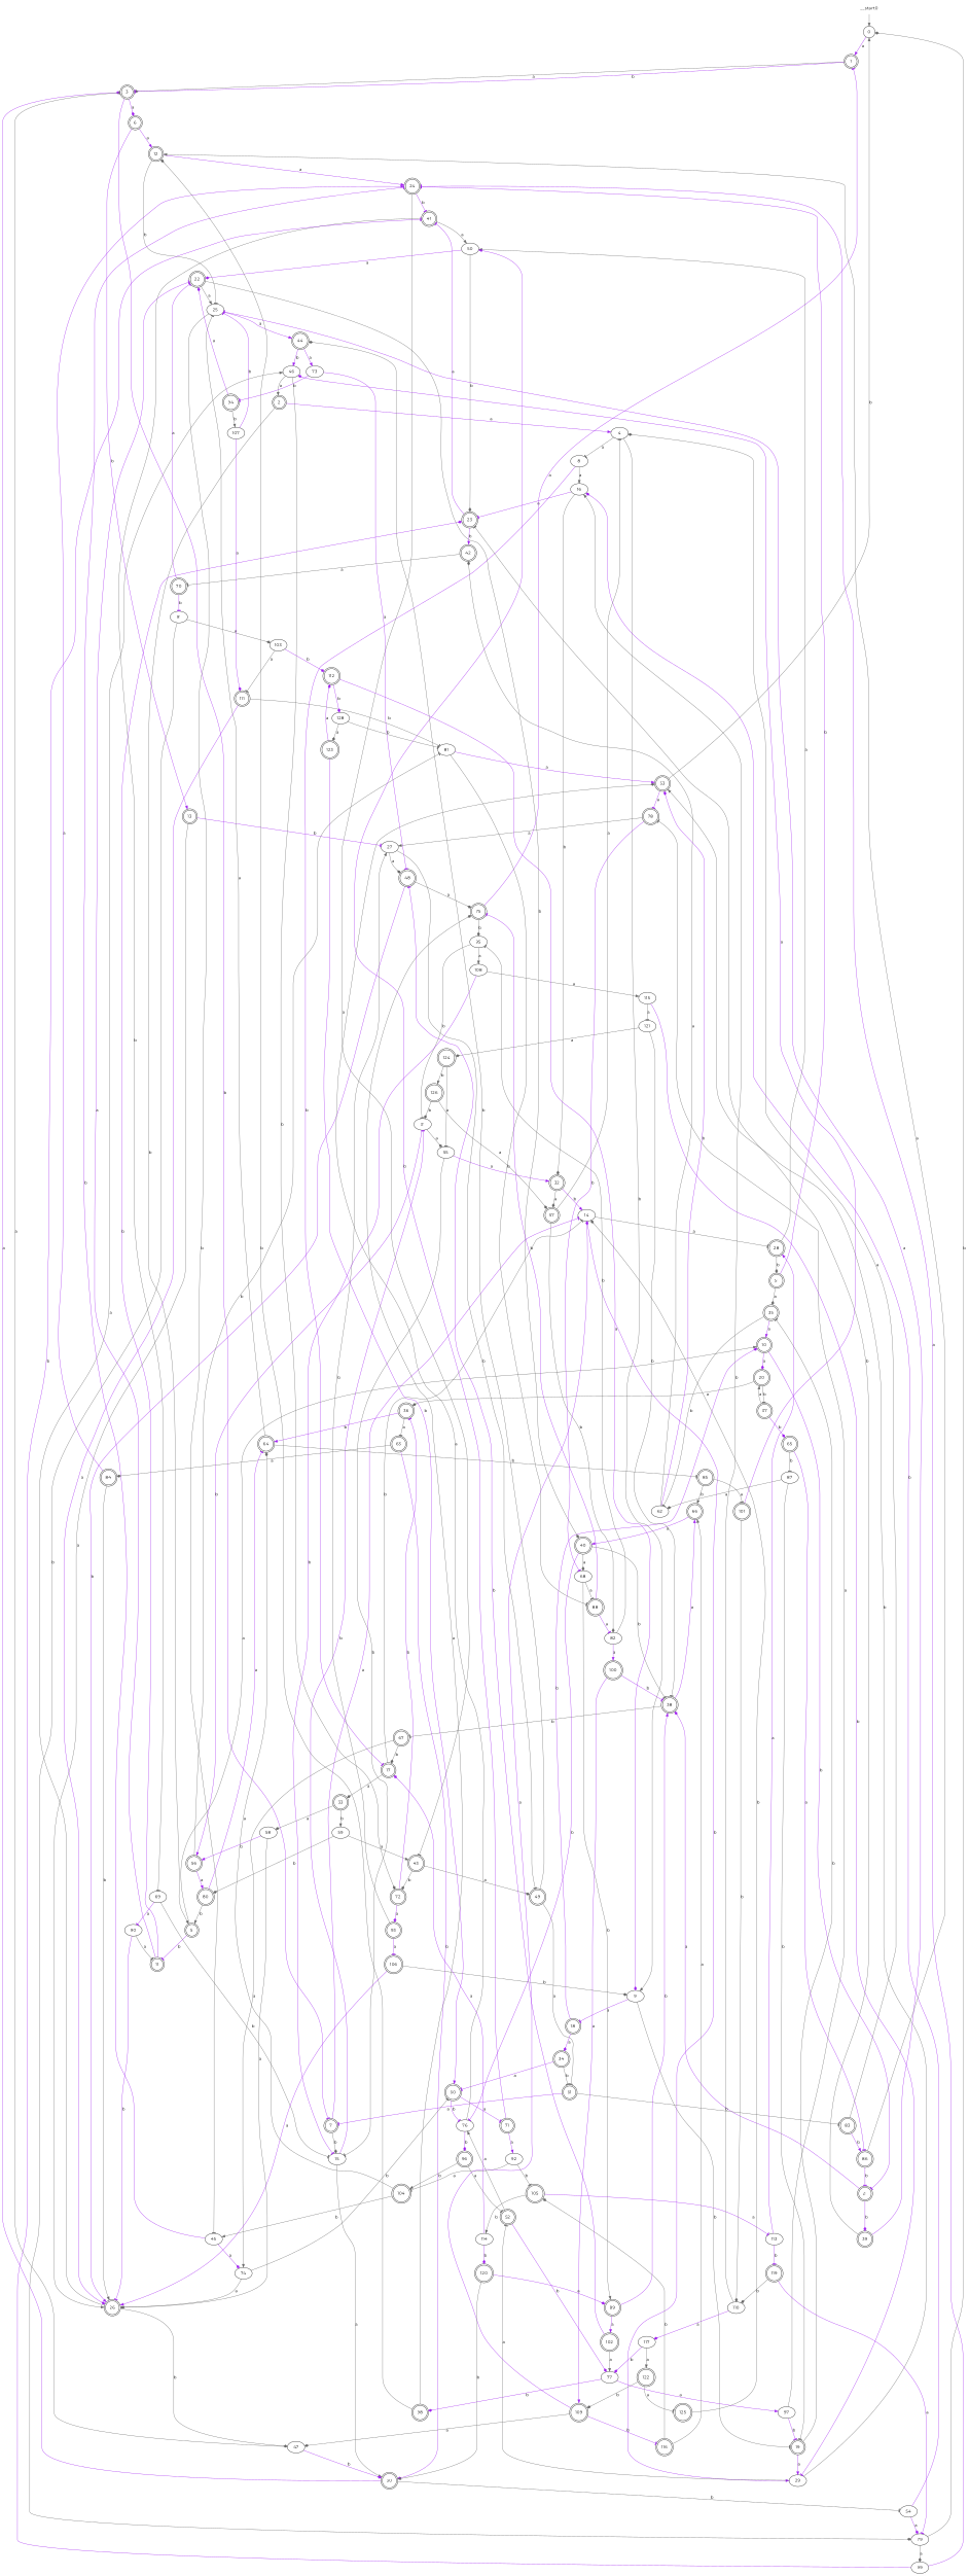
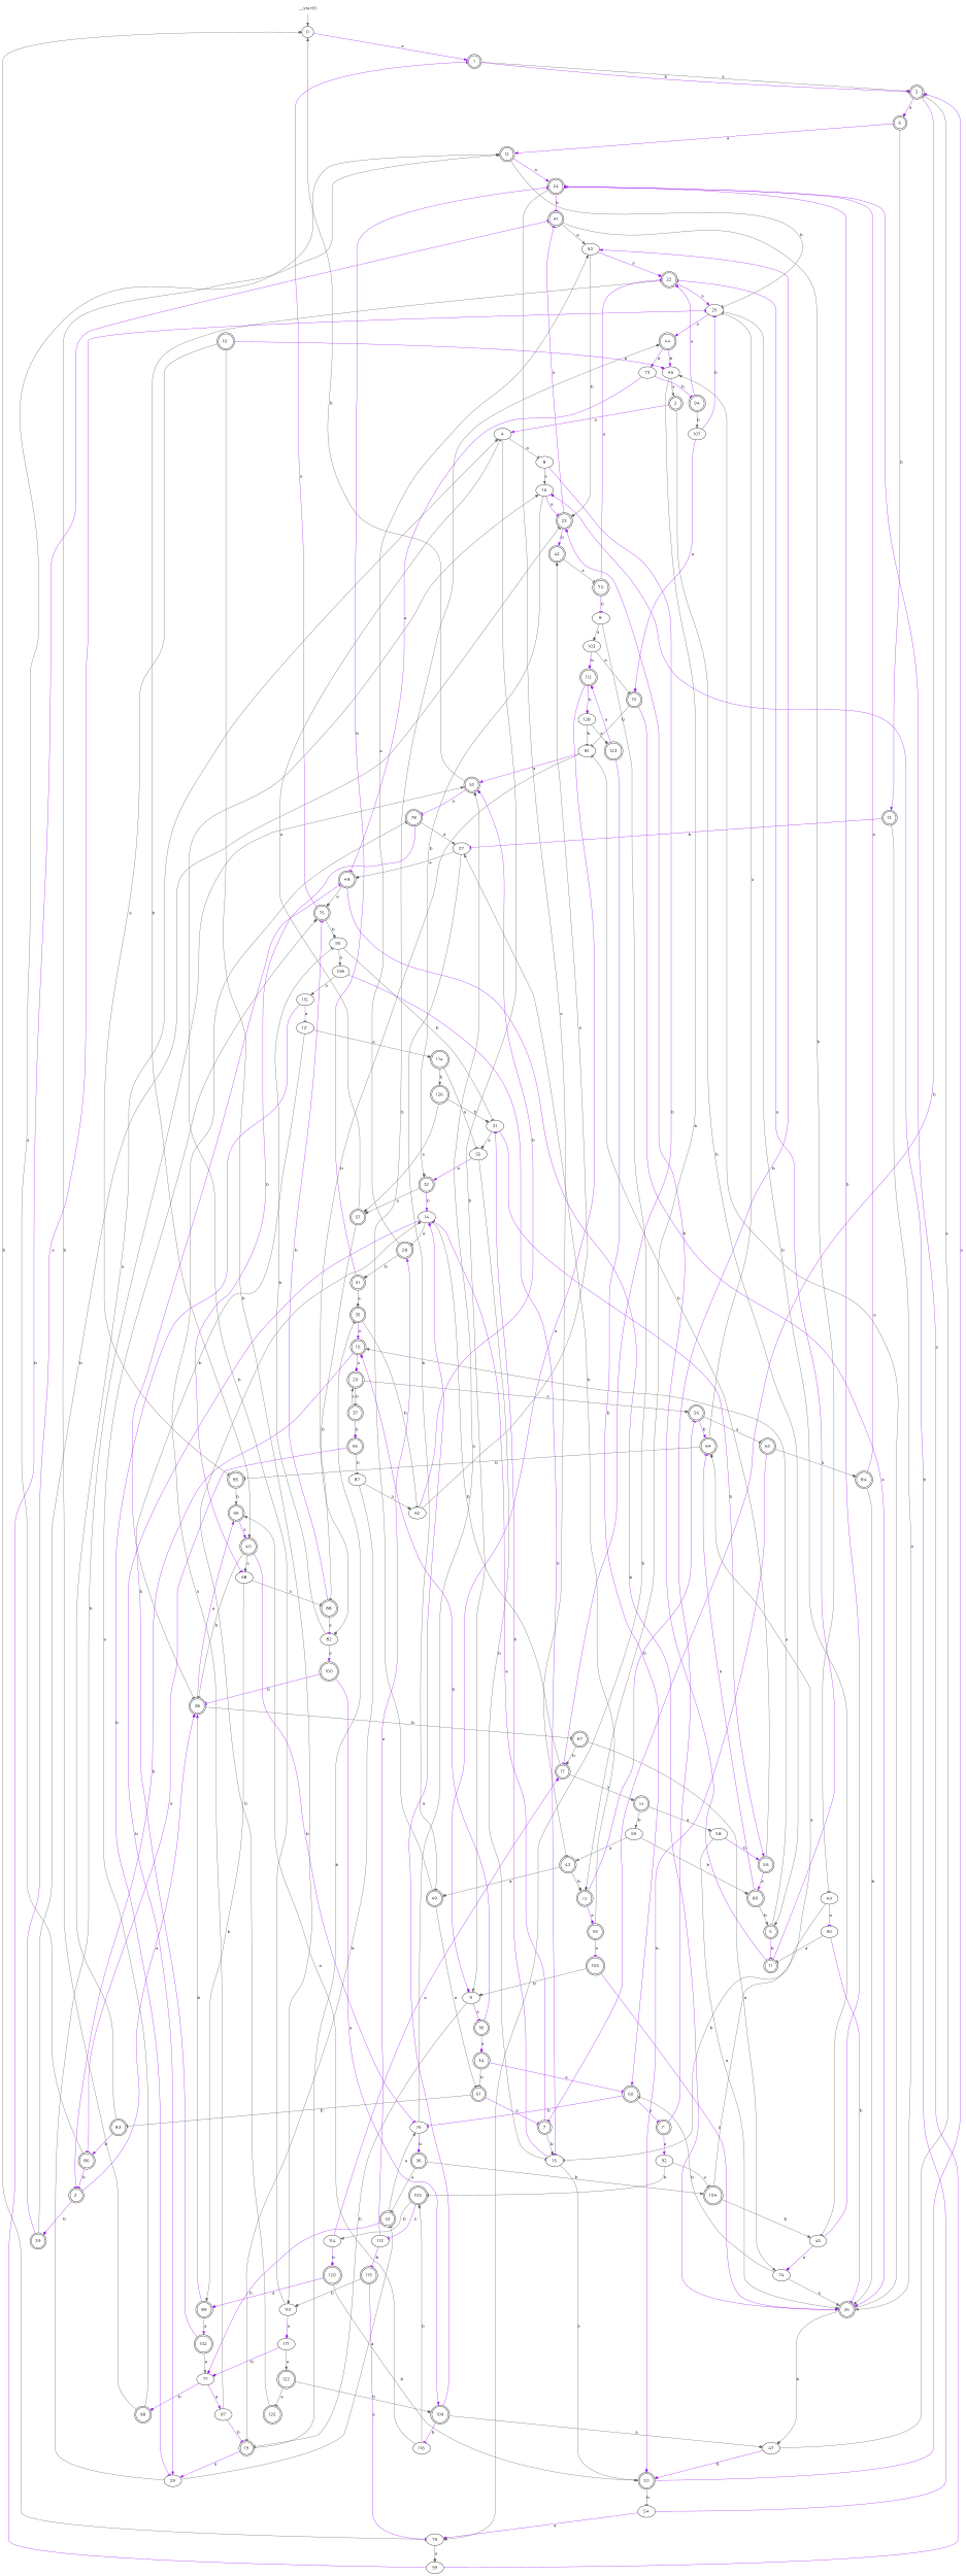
  digraph {
    fontname=Montserrat
    node [fontname=Montserrat shape=doublecircle]
    edge [arrowhead=tee color=gray40 fontname=Montserrat]
    __start0 [shape=none]
    0 [shape=circle]
    1
    3
    4 [shape=""]
    2
    5
    6
    7
    8 [shape=""]
    9 [shape=""]
    10
    11
    12
    13
    14 [shape=""]
    15 [shape=""]
    16 [shape=""]
    17
    18
    19
    20
    21
    22
    23
    24
    25 [shape=""]
    26
    27 [shape=""]
    28
    29 [shape=""]
    30
    31 [shape=""]
    32
    33
    34
    35
    36
    37
    38
    39
    40
    41
    42
    43
    44
    45 [shape=""]
    46 [shape=""]
    47 [shape=""]
    48
    49
    50 [shape=""]
    51
    52
    53
    54 [shape=""]
    55 [shape=""]
    56
    57
    58 [shape=""]
    59 [shape=""]
    60
    61
    62 [shape=""]
    63
    64
    65
    66
    67
    68 [shape=""]
    76 [shape=""]
    69 [shape=""]
    70
    72
    73 [shape=""]
    74 [shape=""]
    75
    77 [shape=""]
    78
    79 [shape=""]
    80
    81 [shape=""]
    82 [shape=""]
    71
    83
    84
    85
    86
    87 [shape=""]
    88
    89
    90 [shape=""]
    91 [shape=""]
    92 [shape=""]
    93
    94
    95 [shape=""]
    96
    97 [shape=""]
    98
    99 [shape=""]
    100
    101
    102
    103 [shape=""]
    104
    105
    106
    107 [shape=""]
    108 [shape=""]
    109
    110 [shape=""]
    111
    112
    113 [shape=""]
    114 [shape=""]
    115 [shape=""]
-   116
+   116 [shape=ellipse]
    117 [shape=""]
    n120 [label=128 shape=""]
    119
    120
    121 [shape=""]
    122
    123
    124
    125
    126
    __start0 -> 0 [arrowhead=normal]
    0 -> 1 [arrowhead=normal color=purple label=a]
    1 -> 3 [arrowhead=diamond label=a]
    1 -> 3 [color=purple label=b]
    3 -> 6 [arrowhead=diamond color=purple label=a]
    3 -> 7 [color=purple label=b]
    4 -> 8 [label=a]
    4 -> 9 [arrowhead=normal label=b]
    2 -> 4 [arrowhead=normal color=purple label=a]
    2 -> 5 [arrowhead=normal label=b]
    5 -> 10 [arrowhead=normal label=a]
    5 -> 11 [color=purple label=b]
    6 -> 12 [arrowhead=normal color=purple label=a]
    6 -> 13 [arrowhead=normal color=purple label=b]
    7 -> 14 [color=purple label=a]
    7 -> 15 [arrowhead=diamond label=b]
    8 -> 16 [arrowhead=normal label=a]
    8 -> 17 [color=purple label=b]
    9 -> 18 [color=purple label=a]
    9 -> 19 [label=b]
    10 -> 20 [arrowhead=diamond color=purple label=a]
    10 -> 21 [color=purple label=b]
    11 -> 22 [color=purple label=a]
    11 -> 23 [arrowhead=diamond color=purple label=b]
    12 -> 24 [arrowhead=normal color=purple label=a]
    12 -> 25 [label=b]
    13 -> 26 [arrowhead=normal label=a]
    13 -> 27 [color=purple label=b]
    14 -> 28 [label=a]
    14 -> 29 [arrowhead=normal color=purple label=b]
    15 -> 30 [arrowhead=normal label=a]
    15 -> 31 [color=purple label=b]
    16 -> 23 [color=purple label=a]
    16 -> 32 [arrowhead=diamond label=b]
    17 -> 14 [label=b]
    17 -> 33 [arrowhead=diamond label=a]
    18 -> 10 [arrowhead=diamond color=purple label=b]
    18 -> 34 [arrowhead=diamond color=purple label=a]
    19 -> 29 [arrowhead=normal color=purple label=a]
    19 -> 35 [label=b]
    20 -> 36 [arrowhead=diamond label=a]
    20 -> 37 [label=b]
    21 -> 38 [arrowhead=diamond color=purple label=a]
    21 -> 39 [arrowhead=diamond color=purple label=b]
-   22 -> 25 [arrowhead=normal label=a]
+   22 -> 25 [arrowhead=normal color=purple label=a]
    22 -> 40 [arrowhead=diamond label=b]
    23 -> 41 [color=purple label=a]
    23 -> 42 [arrowhead=normal color=purple label=b]
    24 -> 41 [color=purple label=b]
    24 -> 43 [label=a]
    25 -> 44 [arrowhead=normal color=purple label=a]
    25 -> 45 [label=b]
    26 -> 46 [arrowhead=normal label=a]
    26 -> 47 [arrowhead=diamond label=b]
    27 -> 48 [arrowhead=diamond label=a]
    27 -> 49 [label=b]
    28 -> 50 [arrowhead=normal label=a]
    28 -> 51 [arrowhead=diamond label=b]
    29 -> 52 [label=a]
    29 -> 53 [arrowhead=normal label=b]
    30 -> 3 [arrowhead=diamond color=purple label=a]
    30 -> 54 [label=b]
    31 -> 55 [arrowhead=diamond label=a]
    31 -> 56 [arrowhead=normal color=purple label=b]
    32 -> 14 [arrowhead=normal color=purple label=b]
    32 -> 57 [arrowhead=diamond label=a]
    33 -> 58 [arrowhead=diamond label=a]
    33 -> 59 [arrowhead=normal label=b]
    34 -> 60 [color=purple label=a]
    34 -> 61 [label=b]
    35 -> 10 [arrowhead=normal color=purple label=a]
    35 -> 62 [label=b]
    36 -> 63 [label=a]
    36 -> 64 [arrowhead=normal color=purple label=b]
    37 -> 20 [arrowhead=normal label=a]
    37 -> 65 [arrowhead=diamond color=purple label=b]
    38 -> 66 [arrowhead=normal color=purple label=a]
    38 -> 67 [label=b]
    39 -> 23 [label=b]
    39 -> 25 [color=purple label=a]
    40 -> 38 [label=b]
    40 -> 68 [arrowhead=diamond label=a]
    40 -> 76 [color=purple label=b]
    41 -> 50 [arrowhead=normal label=a]
    41 -> 69 [label=b]
    42 -> 70 [label=a]
    43 -> 49 [arrowhead=diamond label=a]
    43 -> 72 [arrowhead=diamond label=b]
    44 -> 46 [arrowhead=normal color=purple label=b]
    44 -> 73 [arrowhead=normal color=purple label=a]
    45 -> 24 [color=purple label=b]
    45 -> 74 [arrowhead=diamond color=purple label=a]
    46 -> 2 [arrowhead=normal label=a]
    46 -> 72 [arrowhead=diamond label=b]
    47 -> 3 [label=a]
    47 -> 30 [arrowhead=diamond color=purple label=b]
    48 -> 26 [arrowhead=normal color=purple label=b]
    48 -> 75 [arrowhead=diamond label=a]
    49 -> 44 [arrowhead=diamond label=b]
    49 -> 61 [label=a]
    50 -> 22 [arrowhead=diamond color=purple label=a]
    50 -> 23 [arrowhead=diamond label=b]
    51 -> 24 [color=purple label=b]
    51 -> 35 [arrowhead=diamond label=a]
    52 -> 76 [arrowhead=normal label=a]
    52 -> 77 [arrowhead=diamond color=purple label=b]
    53 -> 0 [arrowhead=normal label=b]
    53 -> 78 [color=purple label=a]
    54 -> 16 [arrowhead=diamond color=purple label=b]
    54 -> 79 [arrowhead=diamond color=purple label=a]
    55 -> 15 [label=b]
    55 -> 32 [arrowhead=normal color=purple label=a]
    56 -> 80 [arrowhead=normal color=purple label=a]
    56 -> 81 [label=b]
    57 -> 4 [label=a]
    57 -> 82 [arrowhead=diamond label=b]
    58 -> 26 [arrowhead=diamond label=a]
    58 -> 56 [arrowhead=normal color=purple label=b]
    59 -> 43 [arrowhead=normal label=a]
    59 -> 80 [arrowhead=diamond label=b]
    60 -> 76 [color=purple label=b]
    60 -> 71 [color=purple label=a]
    61 -> 7 [color=purple label=a]
    61 -> 83 [label=b]
    62 -> 42 [arrowhead=diamond label=a]
    62 -> 53 [arrowhead=diamond color=purple label=b]
    63 -> 30 [arrowhead=diamond color=purple label=b]
    63 -> 84 [arrowhead=diamond label=a]
    64 -> 25 [label=a]
    64 -> 85 [label=b]
    65 -> 86 [color=purple label=a]
    65 -> 87 [label=b]
    66 -> 40 [arrowhead=normal color=purple label=a]
    67 -> 17 [arrowhead=diamond label=b]
    67 -> 74 [arrowhead=normal label=a]
    68 -> 88 [label=a]
    68 -> 89 [arrowhead=normal label=b]
    76 -> 53 [arrowhead=diamond label=a]
    76 -> 96 [arrowhead=diamond color=purple label=b]
    69 -> 15 [label=b]
    69 -> 90 [color=purple label=a]
    70 -> 22 [color=purple label=a]
    70 -> 91 [color=purple label=b]
    72 -> 36 [color=purple label=b]
    72 -> 93 [arrowhead=diamond color=purple label=a]
    73 -> 48 [color=purple label=a]
    73 -> 94 [color=purple label=b]
    74 -> 26 [arrowhead=normal label=a]
    74 -> 60 [label=b]
    75 -> 1 [color=purple label=a]
    75 -> 95 [arrowhead=diamond label=b]
    77 -> 97 [arrowhead=normal color=purple label=a]
    77 -> 98 [arrowhead=diamond color=purple label=b]
    78 -> 27 [arrowhead=normal label=a]
    78 -> 68 [color=purple label=b]
    79 -> 0 [arrowhead=diamond label=b]
    79 -> 99 [arrowhead=diamond label=a]
    80 -> 5 [arrowhead=normal label=b]
    80 -> 64 [color=purple label=a]
    81 -> 53 [arrowhead=normal color=purple label=a]
    81 -> 88 [label=b]
    82 -> 95 [label=b]
    82 -> 100 [arrowhead=normal color=purple label=a]
    71 -> 50 [arrowhead=normal color=purple label=b]
    71 -> 92 [arrowhead=normal color=purple label=a]
    83 -> 4 [arrowhead=diamond label=a]
    83 -> 86 [arrowhead=normal color=purple label=b]
    84 -> 24 [arrowhead=normal color=purple label=a]
    84 -> 26 [arrowhead=normal label=b]
    85 -> 66 [arrowhead=normal label=b]
-   85 -> 101 [label=a]
+   101 -> 85 [label=a]
    86 -> 12 [arrowhead=normal label=a]
    86 -> 21 [color=purple label=b]
    87 -> 19 [label=b]
    87 -> 62 [arrowhead=diamond label=a]
    88 -> 75 [color=purple label=b]
    88 -> 82 [color=purple label=a]
    89 -> 38 [arrowhead=normal color=purple label=b]
    89 -> 102 [arrowhead=normal color=purple label=a]
    90 -> 11 [label=a]
    90 -> 26 [color=purple label=b]
    91 -> 79 [arrowhead=diamond label=b]
    91 -> 103 [arrowhead=diamond label=a]
    92 -> 104 [label=a]
    92 -> 105 [label=b]
    93 -> 27 [arrowhead=normal label=b]
    93 -> 106 [color=purple label=a]
    94 -> 22 [arrowhead=diamond color=purple label=a]
    94 -> 107 [arrowhead=normal label=b]
    95 -> 31 [label=b]
    95 -> 108 [arrowhead=normal label=a]
    96 -> 52 [label=a]
    96 -> 104 [arrowhead=normal label=b]
    97 -> 19 [color=purple label=b]
    97 -> 78 [label=a]
    98 -> 12 [arrowhead=diamond label=b]
    98 -> 75 [arrowhead=diamond label=a]
    99 -> 24 [color=purple label=a]
    99 -> 41 [color=purple label=b]
    100 -> 38 [color=purple label=b]
    100 -> 109 [arrowhead=normal color=purple label=a]
    101 -> 46 [arrowhead=diamond color=purple label=a]
    101 -> 110 [arrowhead=diamond label=b]
    102 -> 48 [color=purple label=b]
    102 -> 77 [arrowhead=normal label=a]
    103 -> 111 [label=a]
    103 -> 112 [arrowhead=diamond color=purple label=b]
    104 -> 45 [arrowhead=normal label=b]
    104 -> 64 [arrowhead=diamond label=a]
    105 -> 113 [color=purple label=a]
    105 -> 114 [arrowhead=normal label=b]
    106 -> 9 [arrowhead=diamond label=b]
    106 -> 26 [arrowhead=normal color=purple label=a]
    107 -> 25 [color=purple label=b]
    107 -> 111 [arrowhead=diamond color=purple label=a]
    108 -> 15 [color=purple label=b]
    108 -> 115 [arrowhead=normal label=a]
    109 -> 14 [arrowhead=diamond color=purple label=a]
    109 -> 47 [arrowhead=diamond label=a]
    109 -> 116 [color=purple label=b]
    110 -> 16 [arrowhead=normal label=b]
    110 -> 117 [arrowhead=diamond color=purple label=a]
    111 -> 26 [arrowhead=diamond color=purple label=a]
    111 -> 81 [label=b]
    112 -> 9 [arrowhead=diamond color=purple label=a]
    112 -> n120 [arrowhead=diamond color=purple label=b]
    113 -> 28 [arrowhead=normal color=purple label=a]
    113 -> 119 [color=purple label=b]
    114 -> 17 [arrowhead=diamond color=purple label=a]
    114 -> 120 [arrowhead=diamond color=purple label=b]
    115 -> 29 [color=purple label=b]
    115 -> 121 [label=a]
    116 -> 66 [arrowhead=normal label=a]
    116 -> 105 [arrowhead=diamond label=b]
    117 -> 77 [arrowhead=diamond color=purple label=b]
    117 -> 122 [arrowhead=normal label=a]
    n120 -> 81 [label=b]
    n120 -> 123 [arrowhead=diamond label=a]
    119 -> 79 [color=purple label=a]
    119 -> 110 [arrowhead=diamond label=b]
    120 -> 30 [arrowhead=normal label=b]
    120 -> 89 [arrowhead=diamond color=purple label=a]
    121 -> 38 [label=b]
    121 -> 124 [arrowhead=diamond label=a]
    122 -> 109 [arrowhead=diamond label=b]
    122 -> 125 [label=a]
    123 -> 60 [arrowhead=normal color=purple label=b]
    123 -> 112 [arrowhead=diamond color=purple label=a]
    124 -> 55 [label=a]
    124 -> 126 [arrowhead=normal label=b]
    125 -> 14 [arrowhead=diamond label=b]
    126 -> 31 [arrowhead=diamond label=b]
    126 -> 57 [arrowhead=diamond label=a]
  }
